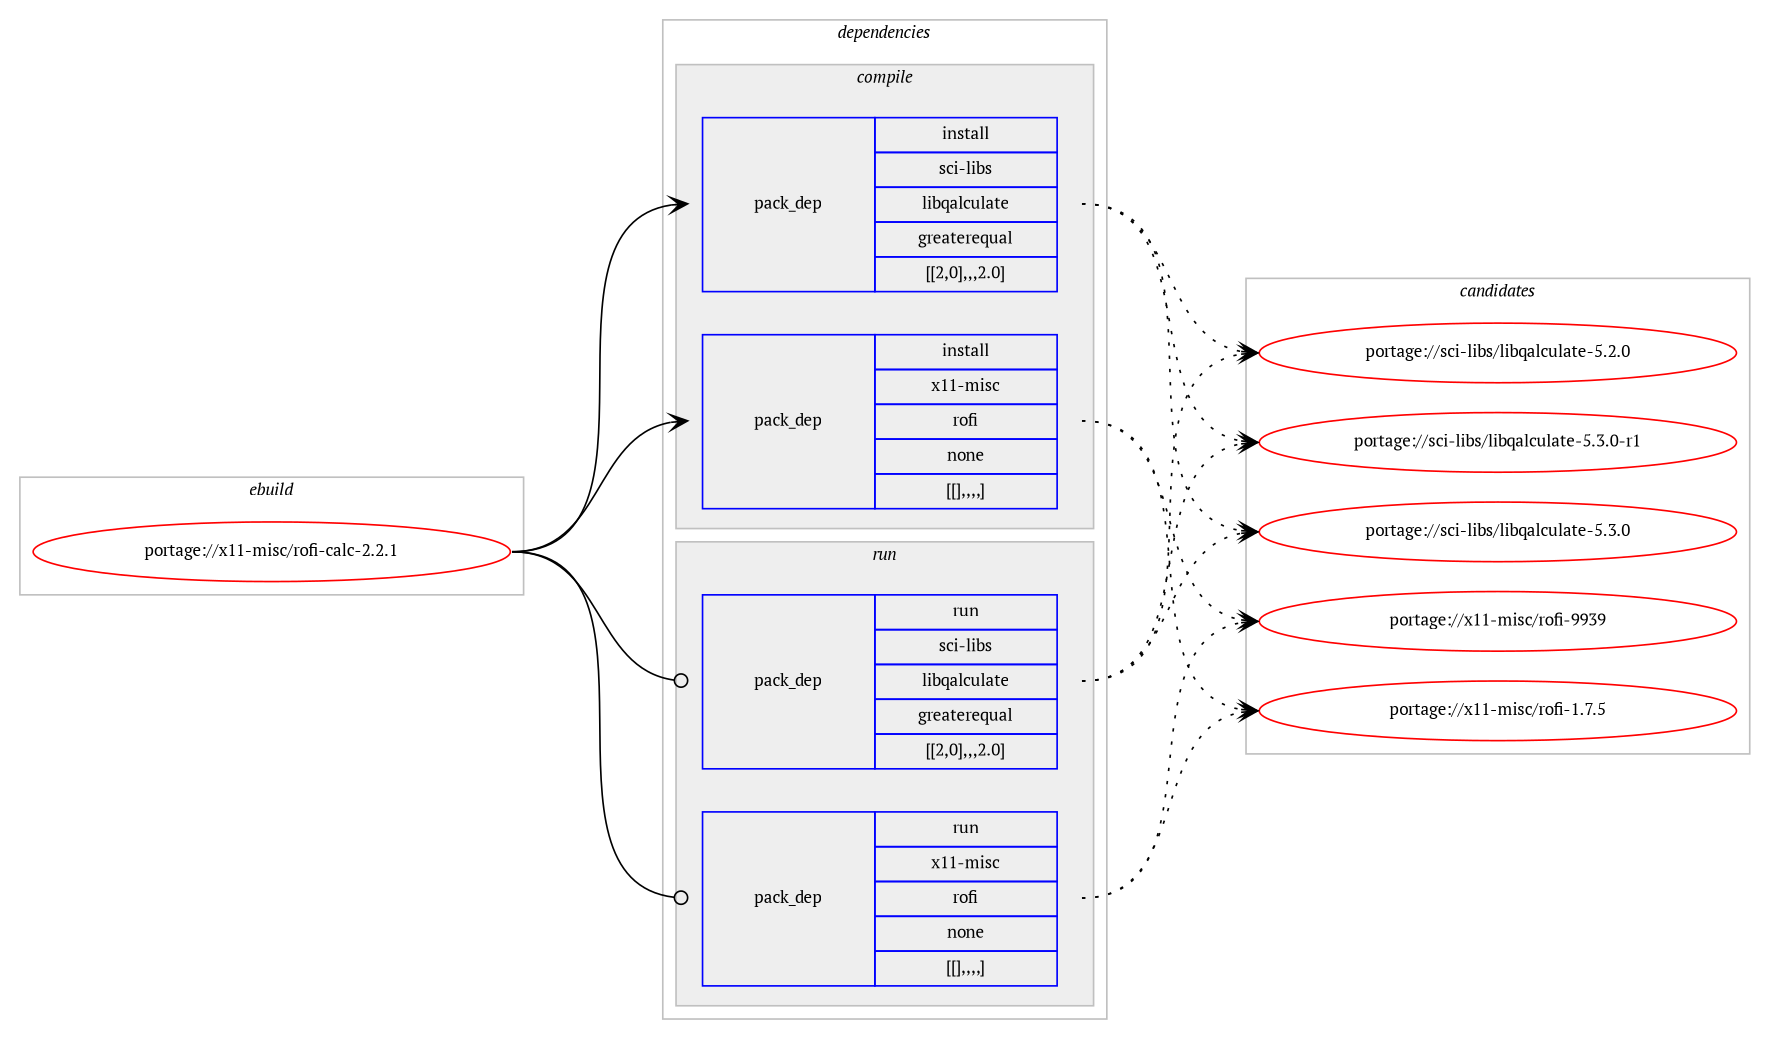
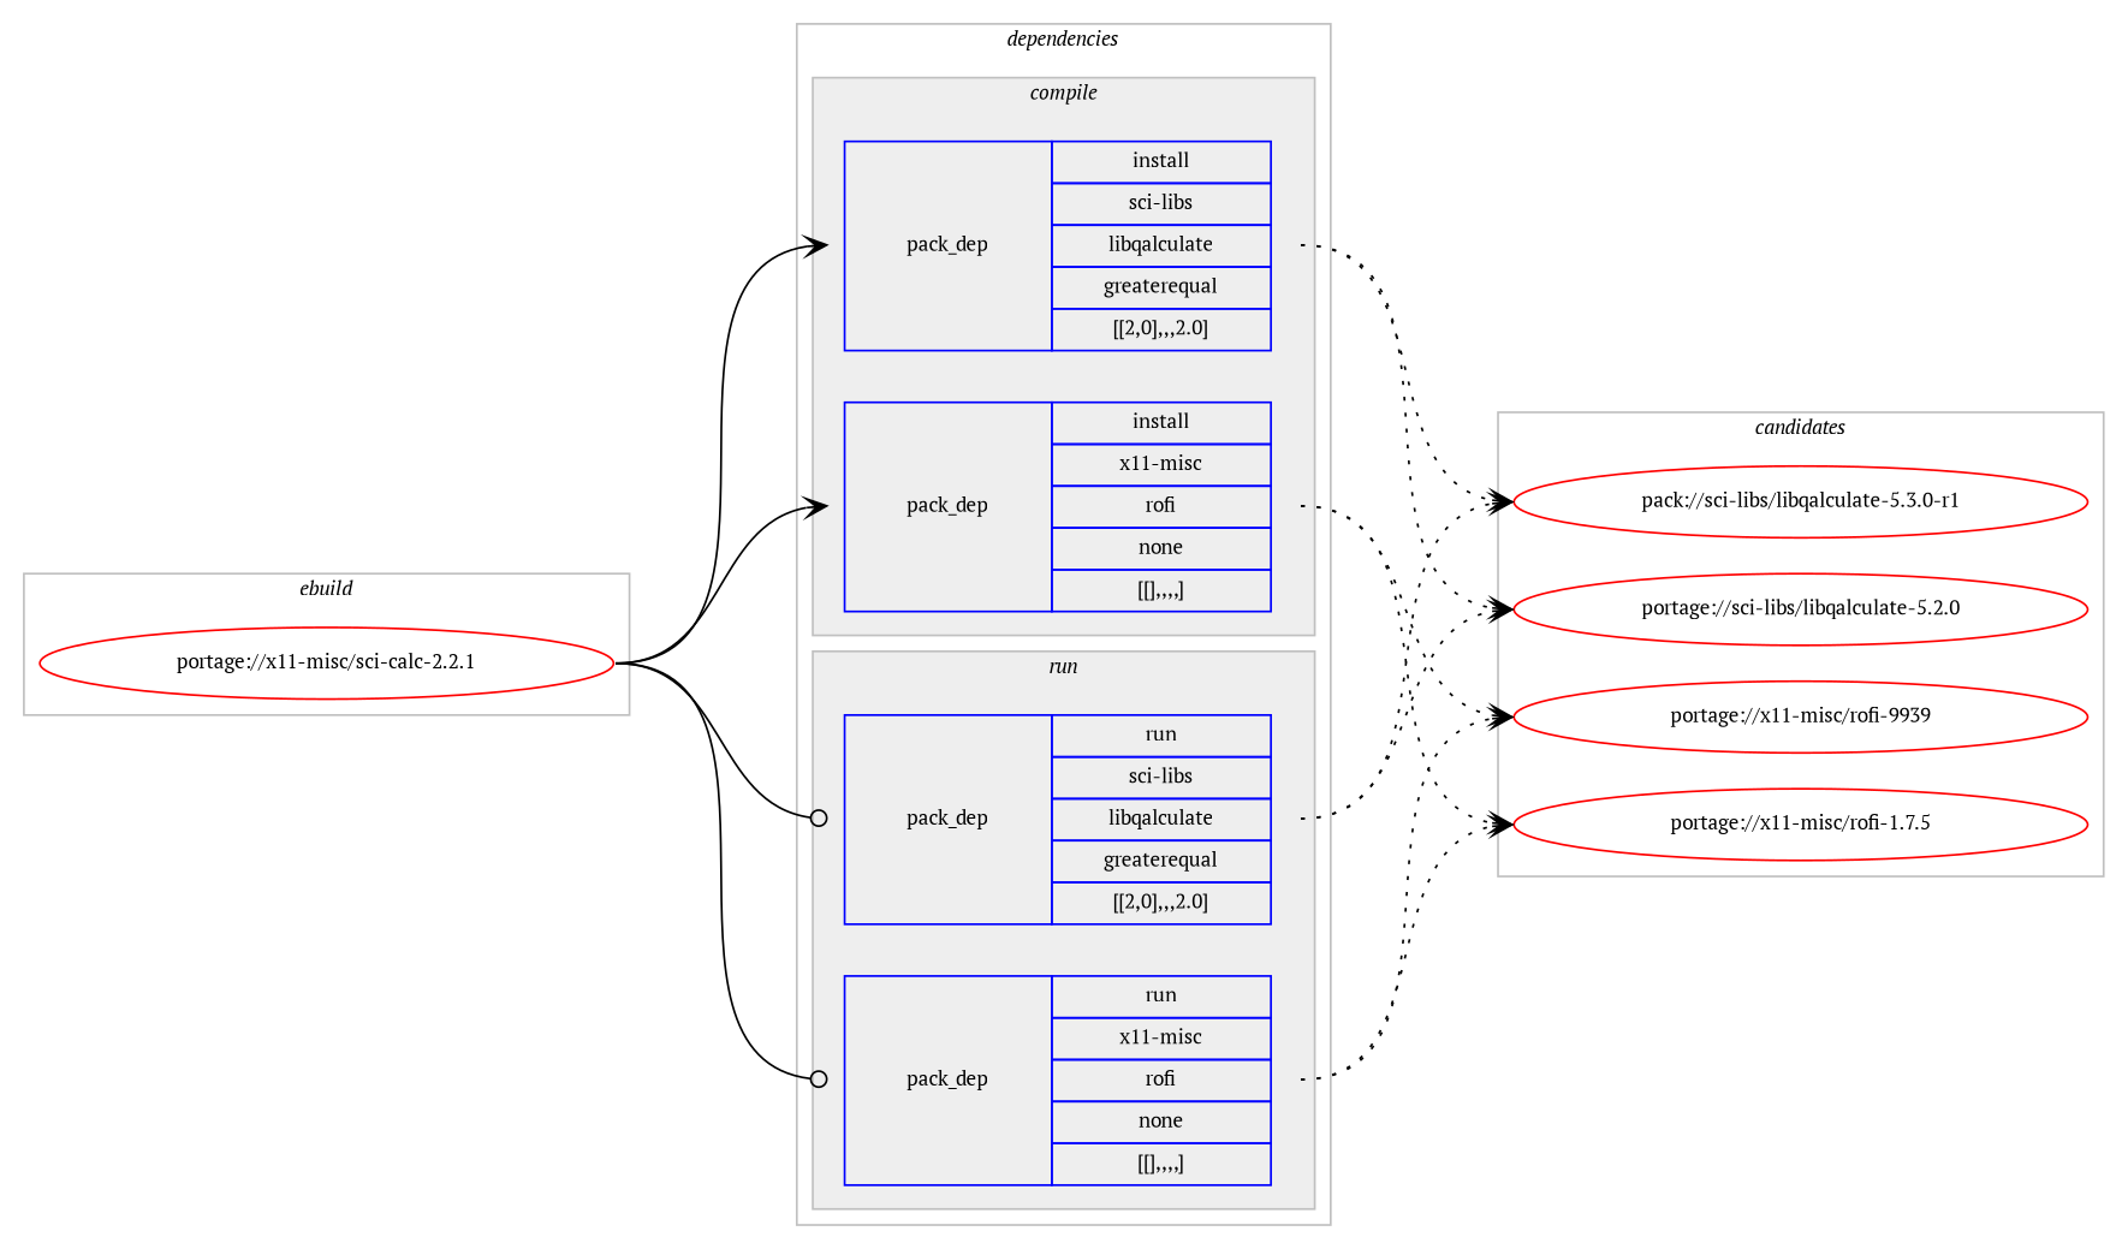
  digraph {
    compound=true
    concentrate=true
    fontname="PT Serif"
    fontsize=10
    newrank=true
    rankdir=LR
    ranksep=1.5
    node [color=red fontname="PT Serif" fontsize=10]
    edge [arrowhead=vee fontname="PT Serif" headport=w style=dotted tailport=e weight=100]
-   n1 [label="portage://x11-misc/rofi-calc-2.2.1" width=4]
+   n1 [label="portage://x11-misc/sci-calc-2.2.1" width=4]
    n2 [color=blue label=<<TABLE BORDER="0" CELLBORDER="1" CELLSPACING="0" CELLPADDING="4" WIDTH="220"><TR><TD ROWSPAN="6" CELLPADDING="30">pack_dep</TD></TR><TR><TD WIDTH="110">install</TD></TR><TR><TD>sci-libs</TD></TR><TR><TD>libqalculate</TD></TR><TR><TD>greaterequal</TD></TR><TR><TD>[[2,0],,,2.0]</TD></TR></TABLE>> shape=none]
    n3 [color=blue label=<<TABLE BORDER="0" CELLBORDER="1" CELLSPACING="0" CELLPADDING="4" WIDTH="220"><TR><TD ROWSPAN="6" CELLPADDING="30">pack_dep</TD></TR><TR><TD WIDTH="110">install</TD></TR><TR><TD>x11-misc</TD></TR><TR><TD>rofi</TD></TR><TR><TD>none</TD></TR><TR><TD>[[],,,,]</TD></TR></TABLE>> shape=none]
    n4 [color=blue label=<<TABLE BORDER="0" CELLBORDER="1" CELLSPACING="0" CELLPADDING="4" WIDTH="220"><TR><TD ROWSPAN="6" CELLPADDING="30">pack_dep</TD></TR><TR><TD WIDTH="110">run</TD></TR><TR><TD>sci-libs</TD></TR><TR><TD>libqalculate</TD></TR><TR><TD>greaterequal</TD></TR><TR><TD>[[2,0],,,2.0]</TD></TR></TABLE>> shape=none]
    n5 [color=blue label=<<TABLE BORDER="0" CELLBORDER="1" CELLSPACING="0" CELLPADDING="4" WIDTH="220"><TR><TD ROWSPAN="6" CELLPADDING="30">pack_dep</TD></TR><TR><TD WIDTH="110">run</TD></TR><TR><TD>x11-misc</TD></TR><TR><TD>rofi</TD></TR><TR><TD>none</TD></TR><TR><TD>[[],,,,]</TD></TR></TABLE>> shape=none]
-   n6 [label="portage://sci-libs/libqalculate-5.3.0-r1" width=4]
-   n7 [label="portage://sci-libs/libqalculate-5.3.0" width=4]
+   n6 [label="pack://sci-libs/libqalculate-5.3.0-r1" width=4]
    n8 [label="portage://sci-libs/libqalculate-5.2.0" width=4]
    n9 [label="portage://x11-misc/rofi-9939" width=4]
    n10 [label="portage://x11-misc/rofi-1.7.5" width=4]
    subgraph cluster_1 {
      color=gray
      label=<<i>ebuild</i>>
      n1
    }
    subgraph cluster_2 {
      color=gray
      label=<<i>dependencies</i>>
      subgraph cluster_3 {
        color=gray
        fillcolor="#eeeeee"
        label=<<i>compile</i>>
        style=filled
        subgraph sub_4 {
          color=gray
          fillcolor="#eeeeee"
          label=<<i>compile</i>>
          style=filled
          n2
        }
        subgraph sub_5 {
          color=gray
          fillcolor="#eeeeee"
          label=<<i>compile</i>>
          style=filled
          n3
        }
      }
      subgraph cluster_6 {
        color=gray
        fillcolor="#eeeeee"
        label=<<i>compile and run</i>>
        style=filled
      }
      subgraph cluster_7 {
        color=gray
        fillcolor="#eeeeee"
        label=<<i>run</i>>
        style=filled
        subgraph sub_8 {
          color=gray
          fillcolor="#eeeeee"
          label=<<i>run</i>>
          style=filled
          n4
        }
        subgraph sub_9 {
          color=gray
          fillcolor="#eeeeee"
          label=<<i>run</i>>
          style=filled
          n5
        }
      }
    }
    subgraph cluster_10 {
      color=gray
      label=<<i>candidates</i>>
      rank=same
      subgraph sub_11 {
        color=black
        label=<<i>candidates</i>>
        nodesep=1
        rank=same
        n6
-       n7
        n8
      }
      subgraph sub_12 {
        color=black
        label=<<i>candidates</i>>
        nodesep=1
        rank=same
        n9
        n10
      }
      subgraph sub_13 {
        color=black
        label=<<i>candidates</i>>
        nodesep=1
        rank=same
        n6
-       n7
        n8
      }
      subgraph sub_14 {
        color=black
        label=<<i>candidates</i>>
        nodesep=1
        rank=same
        n9
        n10
      }
    }
    n1 -> n2 [style=solid weight=20]
    n1 -> n3 [style=solid weight=20]
    n1 -> n4 [arrowhead=odot style=solid weight=20]
    n1 -> n5 [arrowhead=odot style=solid weight=20]
    n2 -> n6
-   n2 -> n7
    n2 -> n8
    n3 -> n9
    n3 -> n10
    n4 -> n6
-   n4 -> n7
    n4 -> n8
    n5 -> n9
    n5 -> n10
  }
